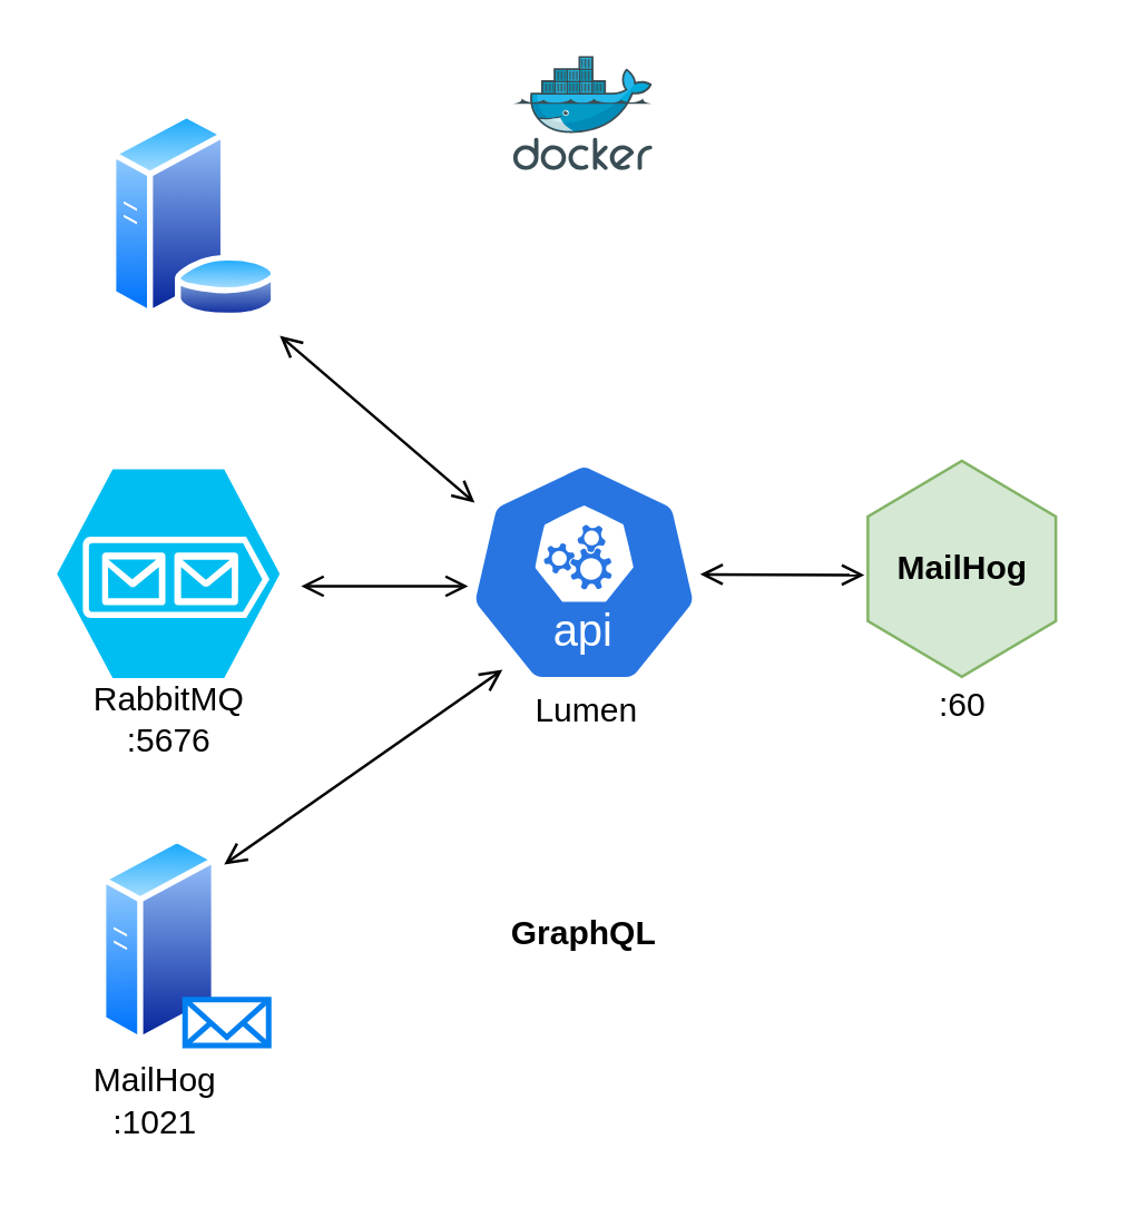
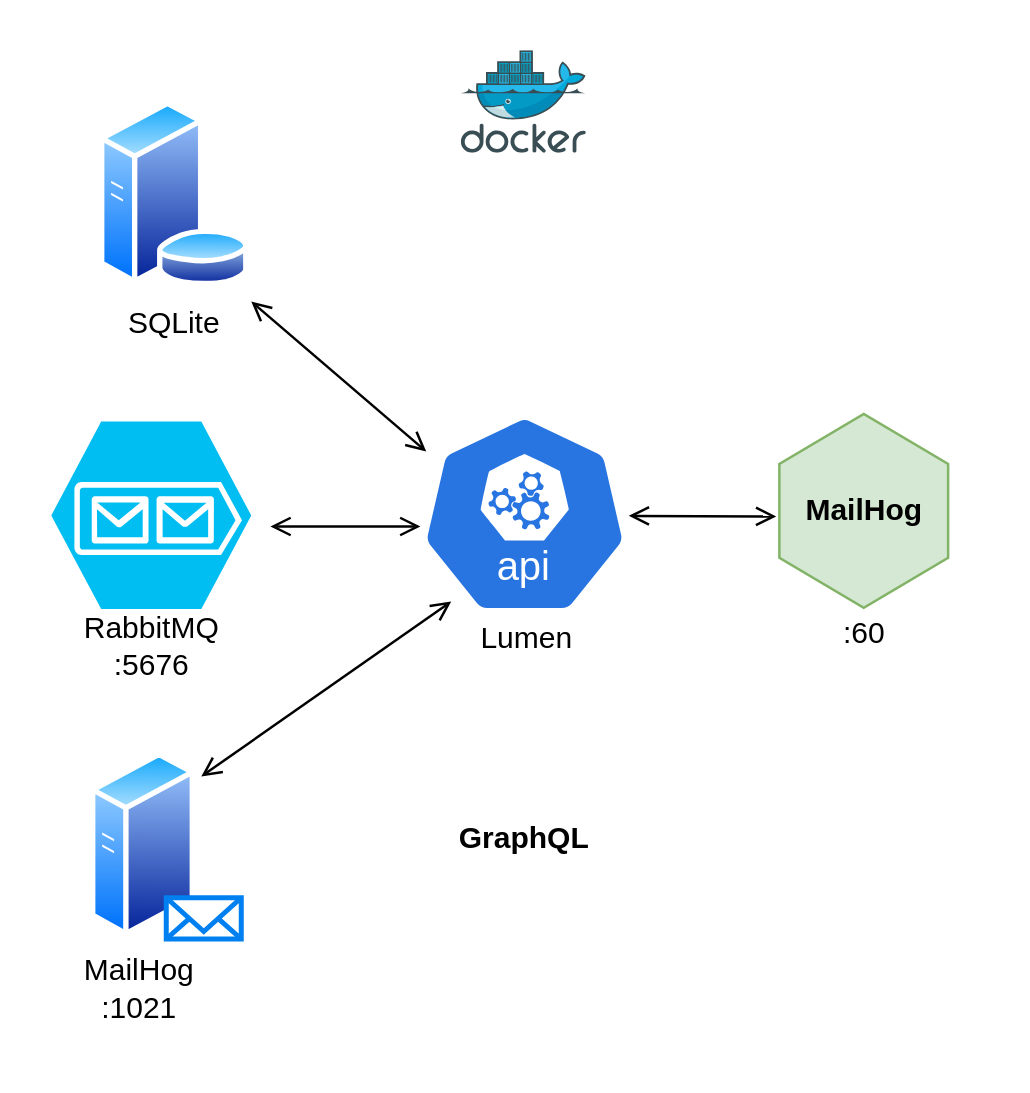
  <mxCell id="0" />
  <mxCell id="1" parent="0" />
  <mxCell id="2" value="" style="group" vertex="1" connectable="0" parent="1"><mxGeometry x="20" y="168" width="80" height="110" as="geometry" /></mxCell>
  <mxCell id="3" value="" style="verticalLabelPosition=bottom;html=1;verticalAlign=top;align=center;strokeColor=none;fillColor=#00BEF2;shape=mxgraph.azure.storage_queue;" vertex="1" parent="2"><mxGeometry width="80" height="75" as="geometry" /></mxCell>
  <mxCell id="4" value="&lt;div&gt;RabbitMQ&lt;/div&gt;:5676" style="text;html=1;align=center;verticalAlign=middle;resizable=0;points=[];autosize=1;strokeColor=none;fillColor=none;" vertex="1" parent="2"><mxGeometry y="70" width="80" height="40" as="geometry" /></mxCell>
  <mxCell id="5" value="" style="group" vertex="1" connectable="0" parent="1"><mxGeometry x="39" y="40" width="61" height="104.39" as="geometry" /></mxCell>
  <mxCell id="6" value="" style="image;aspect=fixed;perimeter=ellipsePerimeter;html=1;align=center;shadow=0;dashed=0;spacingTop=3;image=img/lib/active_directory/database_server.svg;" vertex="1" parent="5"><mxGeometry width="61" height="74.39" as="geometry" /></mxCell>
+ <mxCell id="7" value="SQLite" style="text;html=1;align=center;verticalAlign=middle;resizable=0;points=[];autosize=1;strokeColor=none;fillColor=none;" vertex="1" parent="5"><mxGeometry y="74.39" width="60" height="30" as="geometry" /></mxCell>
  <mxCell id="8" style="rounded=0;orthogonalLoop=1;jettySize=auto;html=1;endArrow=open;endFill=0;startArrow=open;startFill=0;" edge="1" parent="5"><mxGeometry relative="1" as="geometry"><mxPoint x="131" y="140" as="targetPoint" /><mxPoint x="61" y="80" as="sourcePoint" /></mxGeometry></mxCell>
  <mxCell id="9" value="" style="group" vertex="1" connectable="0" parent="1"><mxGeometry x="167.67" y="165" width="83.33" height="105" as="geometry" /></mxCell>
  <mxCell id="10" value="" style="aspect=fixed;sketch=0;html=1;dashed=0;whitespace=wrap;fillColor=#2875E2;strokeColor=#ffffff;points=[[0.005,0.63,0],[0.1,0.2,0],[0.9,0.2,0],[0.5,0,0],[0.995,0.63,0],[0.72,0.99,0],[0.5,1,0],[0.28,0.99,0]];shape=mxgraph.kubernetes.icon2;kubernetesLabel=1;prIcon=api" vertex="1" parent="9"><mxGeometry width="83.33" height="80" as="geometry" /></mxCell>
  <mxCell id="11" value="&lt;div&gt;Lumen&lt;/div&gt;" style="text;html=1;align=center;verticalAlign=middle;resizable=0;points=[];autosize=1;strokeColor=none;fillColor=none;" vertex="1" parent="9"><mxGeometry x="12.33" y="75" width="60" height="30" as="geometry" /></mxCell>
  <mxCell id="12" value="" style="group" vertex="1" connectable="0" parent="1"><mxGeometry x="20" y="300" width="76" height="115" as="geometry" /></mxCell>
  <mxCell id="13" value="" style="group" vertex="1" connectable="0" parent="12"><mxGeometry x="16" width="60" height="75" as="geometry" /></mxCell>
  <mxCell id="14" value="" style="image;aspect=fixed;perimeter=ellipsePerimeter;html=1;align=center;shadow=0;dashed=0;spacingTop=3;image=img/lib/active_directory/generic_server.svg;" vertex="1" parent="13"><mxGeometry width="42" height="75" as="geometry" /></mxCell>
  <mxCell id="15" value="" style="html=1;verticalLabelPosition=bottom;align=center;labelBackgroundColor=#ffffff;verticalAlign=top;strokeWidth=2;strokeColor=#0080F0;shadow=0;dashed=0;shape=mxgraph.ios7.icons.mail;" vertex="1" parent="13"><mxGeometry x="30" y="58.5" width="30" height="16.5" as="geometry" /></mxCell>
  <mxCell id="16" value="&lt;div&gt;MailHog&lt;/div&gt;&lt;div&gt;:1021&lt;br&gt;&lt;/div&gt;" style="text;html=1;align=center;verticalAlign=middle;resizable=0;points=[];autosize=1;strokeColor=none;fillColor=none;" vertex="1" parent="12"><mxGeometry y="75" width="70" height="40" as="geometry" /></mxCell>
  <mxCell id="17" style="rounded=0;orthogonalLoop=1;jettySize=auto;html=1;endArrow=open;endFill=0;startArrow=open;startFill=0;" edge="1" parent="1"><mxGeometry relative="1" as="geometry"><mxPoint x="167.67" y="210" as="targetPoint" /><mxPoint x="107.67" y="210" as="sourcePoint" /></mxGeometry></mxCell>
  <mxCell id="18" style="rounded=0;orthogonalLoop=1;jettySize=auto;html=1;endArrow=open;endFill=0;startArrow=open;startFill=0;" edge="1" parent="1"><mxGeometry relative="1" as="geometry"><mxPoint x="180" y="240" as="targetPoint" /><mxPoint x="80" y="310" as="sourcePoint" /></mxGeometry></mxCell>
  <mxCell id="19" style="rounded=0;orthogonalLoop=1;jettySize=auto;html=1;endArrow=open;endFill=0;startArrow=open;startFill=0;" edge="1" parent="1"><mxGeometry relative="1" as="geometry"><mxPoint x="310" y="206" as="targetPoint" /><mxPoint x="251" y="205.75" as="sourcePoint" /></mxGeometry></mxCell>
  <mxCell id="20" value="" style="group" vertex="1" connectable="0" parent="1"><mxGeometry x="300" y="165" width="90" height="102.5" as="geometry" /></mxCell>
  <mxCell id="21" value="" style="group" vertex="1" connectable="0" parent="20"><mxGeometry width="90" height="77.5" as="geometry" /></mxCell>
  <mxCell id="22" value="" style="shape=hexagon;perimeter=hexagonPerimeter2;whiteSpace=wrap;html=1;fixedSize=1;rotation=90;fillColor=#d5e8d4;strokeColor=#82b366;" vertex="1" parent="21"><mxGeometry x="6.25" y="5" width="77.5" height="67.5" as="geometry" /></mxCell>
  <mxCell id="23" value="MailHog" style="text;html=1;align=center;verticalAlign=middle;resizable=0;points=[];autosize=1;strokeColor=none;fillColor=none;fontStyle=1" vertex="1" parent="21"><mxGeometry y="23.75" width="90" height="30" as="geometry" /></mxCell>
  <mxCell id="24" value=":60" style="text;html=1;align=center;verticalAlign=middle;resizable=0;points=[];autosize=1;strokeColor=none;fillColor=none;" vertex="1" parent="20"><mxGeometry x="25" y="72.5" width="40" height="30" as="geometry" /></mxCell>
  <mxCell id="25" value="" style="image;sketch=0;aspect=fixed;html=1;points=[];align=center;fontSize=12;image=img/lib/mscae/Docker.svg;" vertex="1" parent="1"><mxGeometry x="184.33" y="20" width="50" height="41" as="geometry" /></mxCell>
  <mxCell id="26" value="" style="group" vertex="1" connectable="0" parent="1"><mxGeometry x="169.33" y="267.5" width="80.0" height="82.5" as="geometry" /></mxCell>
  <mxCell id="27" value="" style="shape=image;html=1;verticalAlign=top;verticalLabelPosition=bottom;labelBackgroundColor=#ffffff;imageAspect=0;aspect=fixed;image=https://cdn3.iconfinder.com/data/icons/brands-pack/240/graphql-128.png" vertex="1" parent="26"><mxGeometry x="5.01" width="70" height="70" as="geometry" /></mxCell>
  <mxCell id="28" value="GraphQL" style="text;html=1;align=center;verticalAlign=middle;resizable=0;points=[];autosize=1;strokeColor=none;fillColor=none;fontStyle=1" vertex="1" parent="26"><mxGeometry y="52.5" width="80" height="30" as="geometry" /></mxCell>
